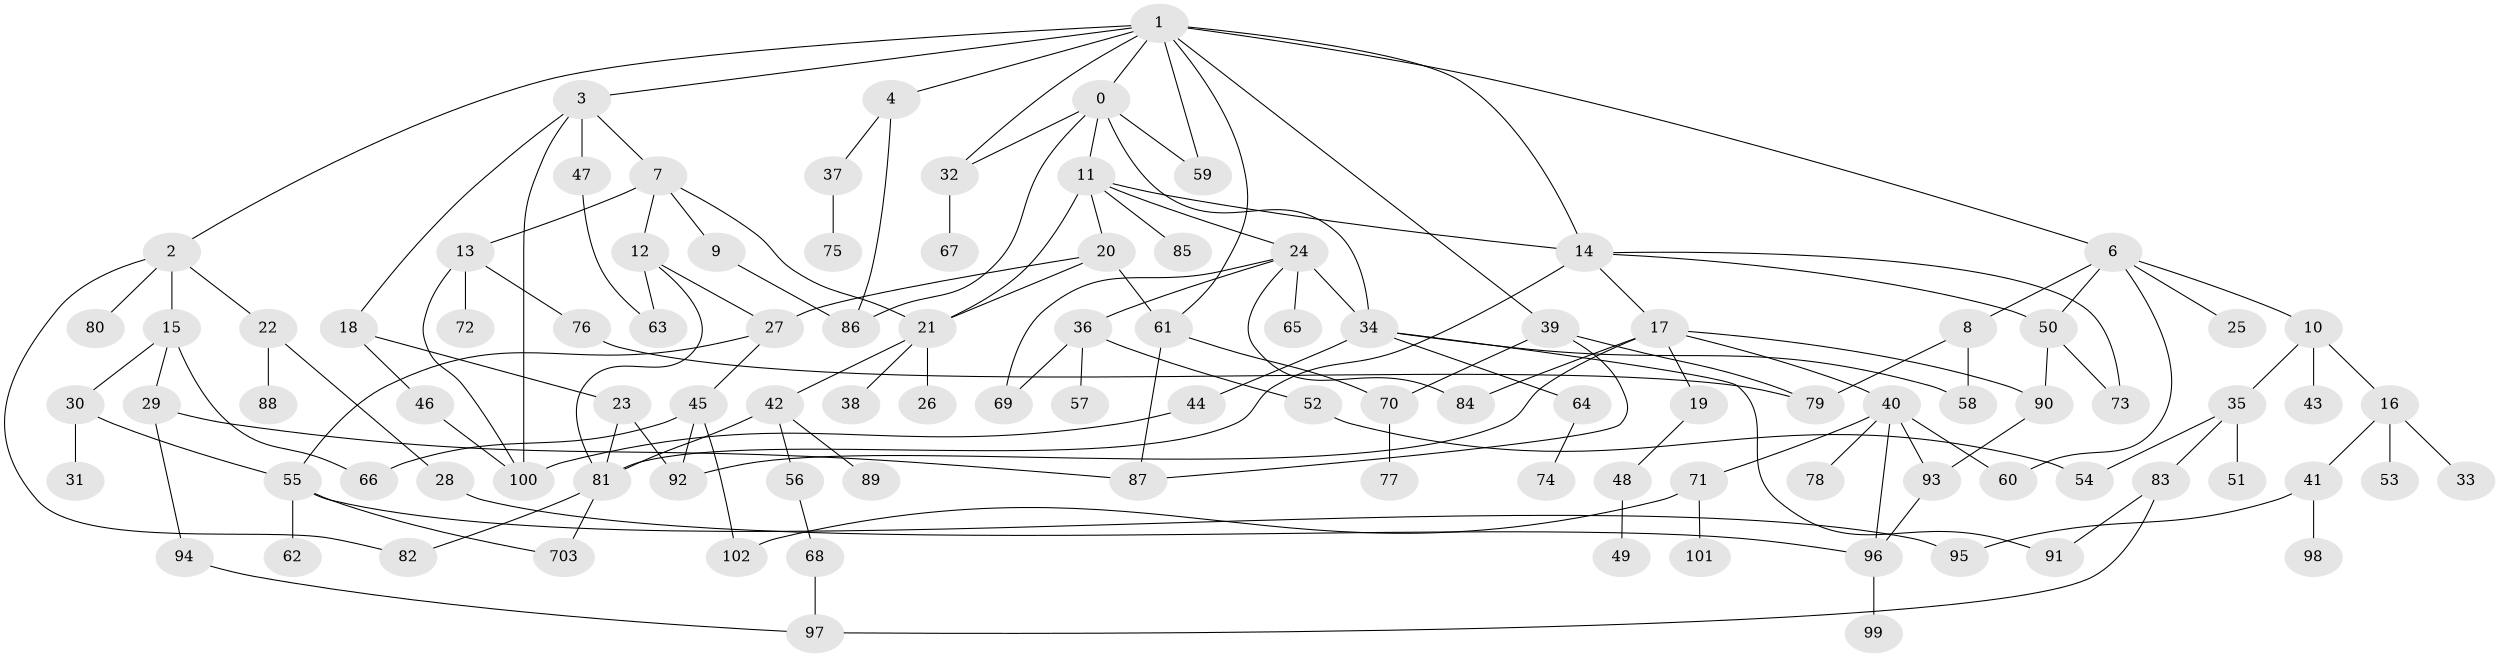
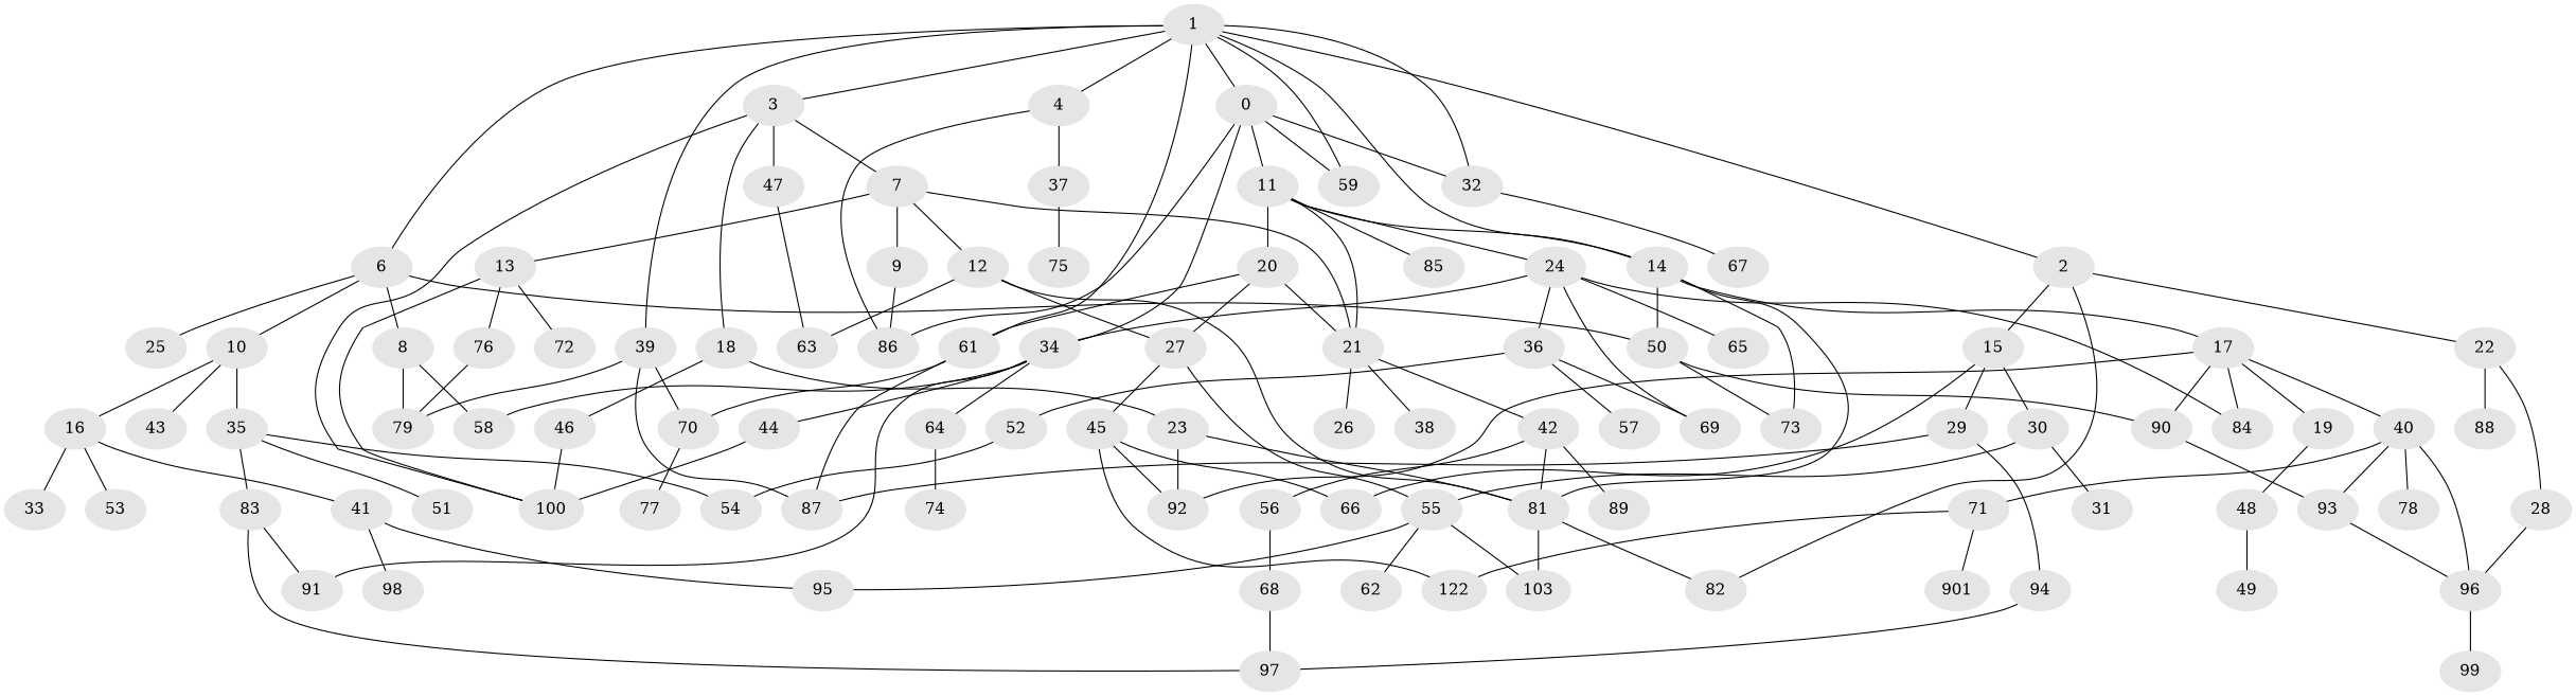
  graph {
    node [color=gray90 style=filled]
    1
    2
    3
    4
    n5 [label=0]
    6
    14
    32
    39
    59
    61
    15
    22
-   80
    82
    7
    18
    47
    100
    37
    86
    11
    34
    8
    10
    25
    50
-   60
    81
    17
    73
    67
    79
    87
    70
    29
    30
    66
    28
    88
    9
    12
    13
    21
    23
    46
    63
    75
    20
    24
    85
    58
    44
    64
    91
    16
    35
    43
    90
    27
    72
    76
    26
    38
    42
    33
    41
    53
    51
    54
    83
    84
    36
    65
    69
    45
    55
-   103 [label=703]
+   103
    19
    40
    92
    94
    31
    95
    98
    48
    96
    71
    78
    93
    49
    56
    89
    52
    57
-   102
+   102 [label=122]
    62
    99
    97
    74
    77
-   101
+   101 [label=901]
    68
    1 -- 2
    1 -- 3
    1 -- 4
    1 -- n5
    1 -- 6
    1 -- 14
    1 -- 32
    1 -- 39
    1 -- 59
    1 -- 61
    2 -- 15
    2 -- 22
-   2 -- 80
    2 -- 82
    3 -- 7
    3 -- 18
    3 -- 47
    3 -- 100
    4 -- 37
    4 -- 86
    n5 -- 32
    n5 -- 59
    n5 -- 86
    n5 -- 11
    n5 -- 34
    6 -- 8
    6 -- 10
    6 -- 25
    6 -- 50
-   6 -- 60
    14 -- 50
    14 -- 81
    14 -- 17
    14 -- 73
    32 -- 67
    39 -- 79
    39 -- 87
    39 -- 70
    61 -- 87
    61 -- 70
    15 -- 29
    15 -- 30
    15 -- 66
    22 -- 28
    22 -- 88
    7 -- 9
    7 -- 12
    7 -- 13
    7 -- 21
    18 -- 23
    18 -- 46
    47 -- 63
    37 -- 75
    11 -- 14
    11 -- 21
    11 -- 20
    11 -- 24
    11 -- 85
    34 -- 58
    34 -- 44
    34 -- 64
    34 -- 91
    8 -- 79
    8 -- 58
    10 -- 16
    10 -- 35
    10 -- 43
    50 -- 73
    50 -- 90
    81 -- 82
    81 -- 103
    17 -- 90
    17 -- 84
    17 -- 19
    17 -- 40
    17 -- 92
    70 -- 77
    29 -- 87
    29 -- 94
    30 -- 55
    30 -- 31
    28 -- 96
    9 -- 86
    12 -- 81
    12 -- 63
    12 -- 27
    13 -- 100
    13 -- 72
    13 -- 76
    21 -- 26
    21 -- 38
    21 -- 42
    23 -- 81
    23 -- 92
    46 -- 100
    20 -- 61
    20 -- 21
    20 -- 27
    24 -- 34
    24 -- 84
    24 -- 36
    24 -- 65
    24 -- 69
    44 -- 100
    64 -- 74
    16 -- 33
    16 -- 41
    16 -- 53
    35 -- 51
    35 -- 54
    35 -- 83
    90 -- 93
    27 -- 45
    27 -- 55
    76 -- 79
    42 -- 81
    42 -- 56
    42 -- 89
    41 -- 95
    41 -- 98
    83 -- 91
    83 -- 97
    36 -- 69
    36 -- 52
    36 -- 57
    45 -- 66
    45 -- 92
    45 -- 102
    55 -- 103
    55 -- 95
    55 -- 62
    19 -- 48
-   40 -- 60
    40 -- 96
    40 -- 71
    40 -- 78
    40 -- 93
    94 -- 97
    48 -- 49
    96 -- 99
    71 -- 102
    71 -- 101
    93 -- 96
    56 -- 68
    52 -- 54
    68 -- 97
  }
